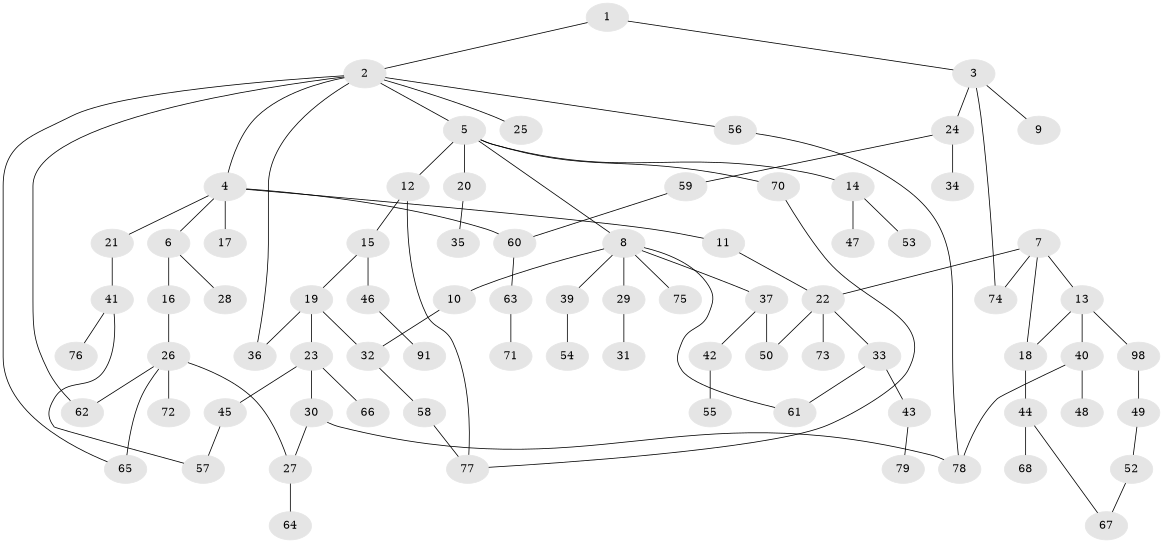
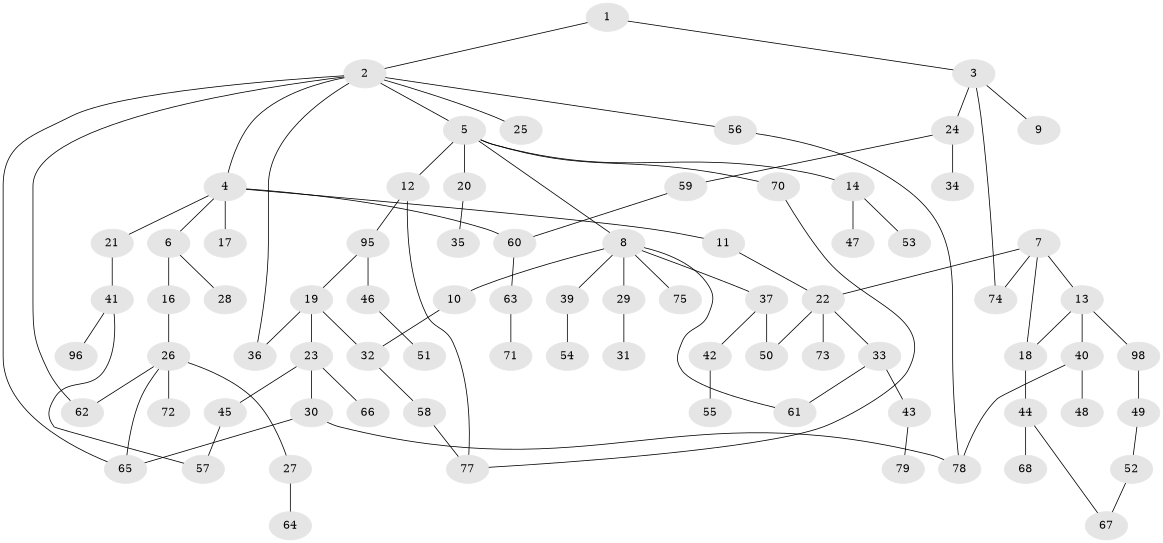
  graph {
    node [color=gray90 style=filled]
    1
    2
    3
    4
    5
    25
    36
    56
    62
    65
    9
    24
    74
    6
    11
    17
    21
    60
    8
    12
    14
    20
    70
    78
    34
    59
    16
    28
    22
    41
    63
    10
    29
    37
    39
    61
    75
-   15
+   15 [label=95]
    77
    47
    53
    35
    7
    13
    18
    26
    n47 [label=98]
    40
    44
    33
    50
    73
    32
    31
    42
    54
    58
    19
    46
    49
    48
    23
-   51 [label=91]
+   51
    27
    72
    67
    68
    30
    45
    66
    57
-   76
+   76 [label=96]
    43
    64
    79
    55
    52
    71
    1 -- 2
    1 -- 3
    2 -- 4
    2 -- 5
    2 -- 25
    2 -- 36
    2 -- 56
    2 -- 62
    2 -- 65
    3 -- 9
    3 -- 24
    3 -- 74
    4 -- 6
    4 -- 11
    4 -- 17
    4 -- 21
    4 -- 60
    5 -- 8
    5 -- 12
    5 -- 14
    5 -- 20
    5 -- 70
    56 -- 78
    24 -- 34
    24 -- 59
    6 -- 16
    6 -- 28
    11 -- 22
    21 -- 41
    60 -- 63
    8 -- 10
    8 -- 29
    8 -- 37
    8 -- 39
    8 -- 61
    8 -- 75
    12 -- 15
    12 -- 77
    14 -- 47
    14 -- 53
    20 -- 35
    70 -- 77
    59 -- 60
    16 -- 26
    22 -- 33
    22 -- 50
    22 -- 73
    41 -- 57
    41 -- 76
    63 -- 71
    10 -- 32
    29 -- 31
    37 -- 50
    37 -- 42
    39 -- 54
    15 -- 19
    15 -- 46
    7 -- 74
    7 -- 22
    7 -- 13
    7 -- 18
    13 -- 18
    13 -- n47
    13 -- 40
    18 -- 44
    26 -- 62
    26 -- 65
    26 -- 27
    26 -- 72
    n47 -- 49
    40 -- 78
    40 -- 48
    44 -- 67
    44 -- 68
    33 -- 61
    33 -- 43
    32 -- 58
    42 -- 55
    58 -- 77
    19 -- 36
    19 -- 32
    19 -- 23
    46 -- 51
    49 -- 52
    23 -- 30
    23 -- 45
    23 -- 66
    27 -- 64
-   30 -- 27
+   30 -- 65
    30 -- 78
    45 -- 57
    43 -- 79
    52 -- 67
  }
